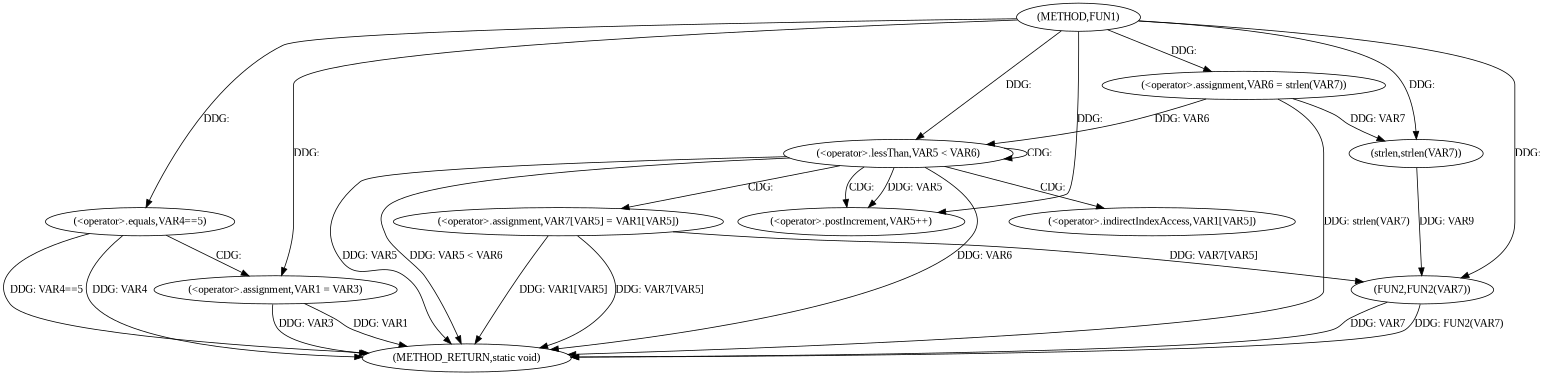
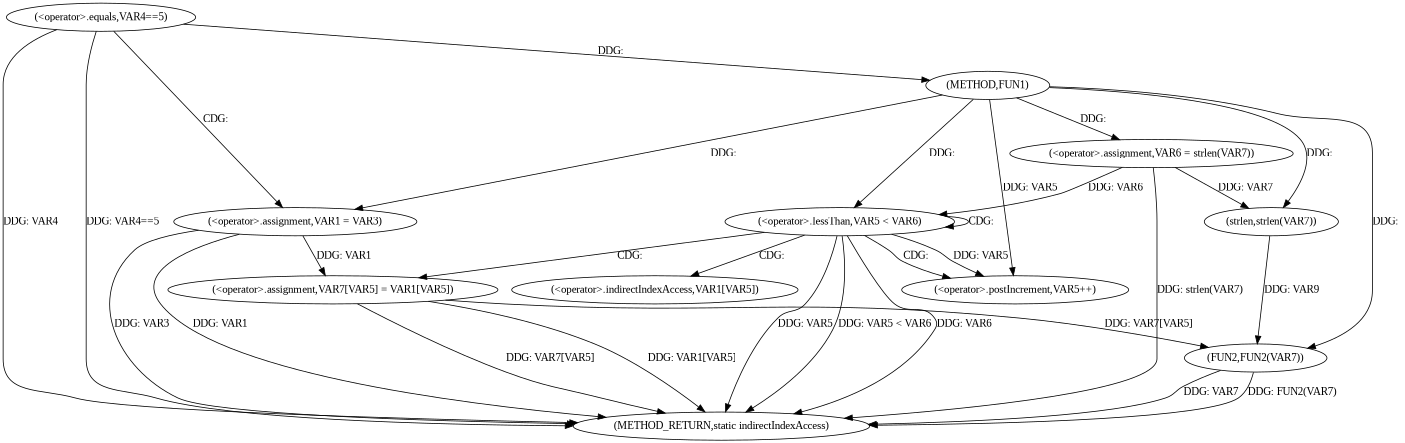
  digraph {
    fontname="Liberation Serif"
    node [fontname="Liberation Serif"]
    edge [fontname="Liberation Serif"]
    n1 [label="(METHOD,FUN1)"]
    n2 [label="(<operator>.equals,VAR4==5)"]
    n3 [label="(<operator>.assignment,VAR1 = VAR3)"]
    n4 [label="(<operator>.assignment,VAR6 = strlen(VAR7))"]
    n5 [label="(strlen,strlen(VAR7))"]
    n6 [label="(<operator>.lessThan,VAR5 < VAR6)"]
    n7 [label="(<operator>.postIncrement,VAR5++)"]
    n8 [label="(FUN2,FUN2(VAR7))"]
-   n9 [label="(METHOD_RETURN,static void)"]
+   n9 [label="(METHOD_RETURN,static indirectIndexAccess)"]
    n10 [label="(<operator>.assignment,VAR7[VAR5] = VAR1[VAR5])"]
    n11 [label="(<operator>.indirectIndexAccess,VAR1[VAR5])"]
-   n1 -> n2 [label="DDG: "]
+   n2 -> n1 [label="DDG: "]
    n1 -> n3 [label="DDG: "]
    n1 -> n4 [label="DDG: "]
    n1 -> n5 [label="DDG: "]
    n1 -> n6 [label="DDG: "]
-   n1 -> n7 [label="DDG: "]
+   n1 -> n7 [label="DDG: VAR5"]
    n1 -> n8 [label="DDG: "]
    n2 -> n3 [label="CDG: "]
    n2 -> n9 [label="DDG: VAR4"]
    n2 -> n9 [label="DDG: VAR4==5"]
    n3 -> n9 [label="DDG: VAR3"]
    n3 -> n9 [label="DDG: VAR1"]
+   n3 -> n10 [label="DDG: VAR1"]
    n4 -> n5 [label="DDG: VAR7"]
    n4 -> n6 [label="DDG: VAR6"]
    n4 -> n9 [label="DDG: strlen(VAR7)"]
    n5 -> n8 [label="DDG: VAR9"]
    n6 -> n6 [label="CDG: "]
    n6 -> n7 [label="DDG: VAR5"]
    n6 -> n7 [label="CDG: "]
    n6 -> n9 [label="DDG: VAR5"]
    n6 -> n9 [label="DDG: VAR5 < VAR6"]
    n6 -> n9 [label="DDG: VAR6"]
    n6 -> n10 [label="CDG: "]
    n6 -> n11 [label="CDG: "]
    n8 -> n9 [label="DDG: VAR7"]
    n8 -> n9 [label="DDG: FUN2(VAR7)"]
    n10 -> n8 [label="DDG: VAR7[VAR5]"]
    n10 -> n9 [label="DDG: VAR7[VAR5]"]
    n10 -> n9 [label="DDG: VAR1[VAR5]"]
  }
